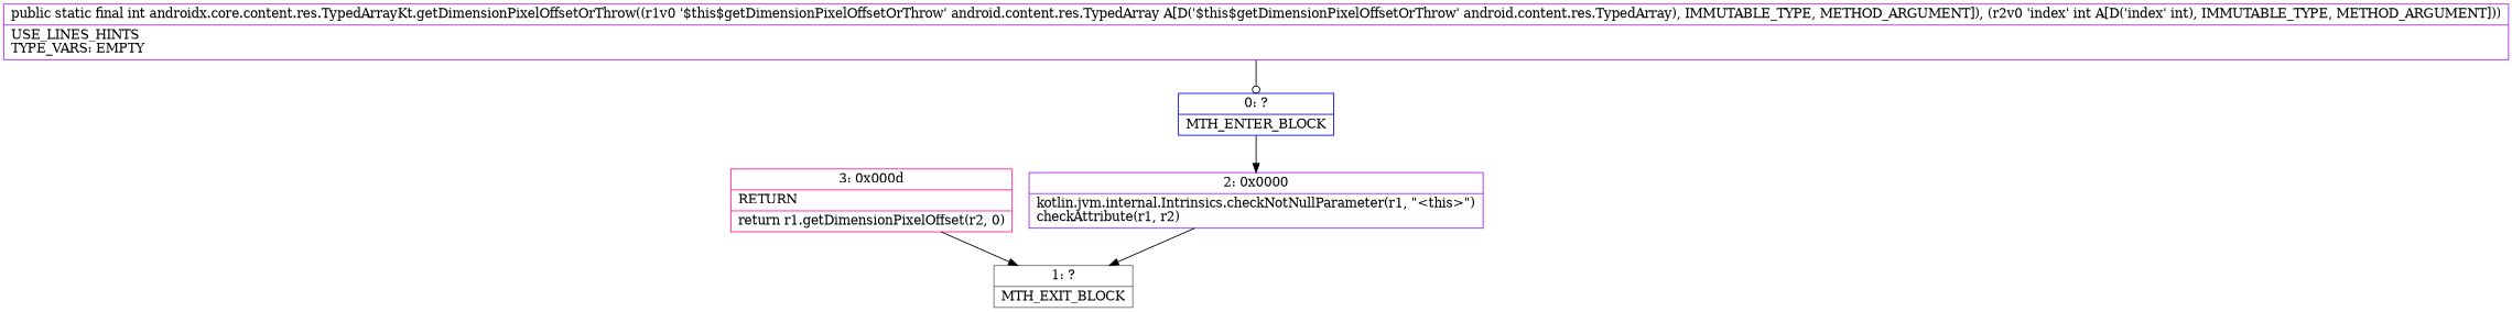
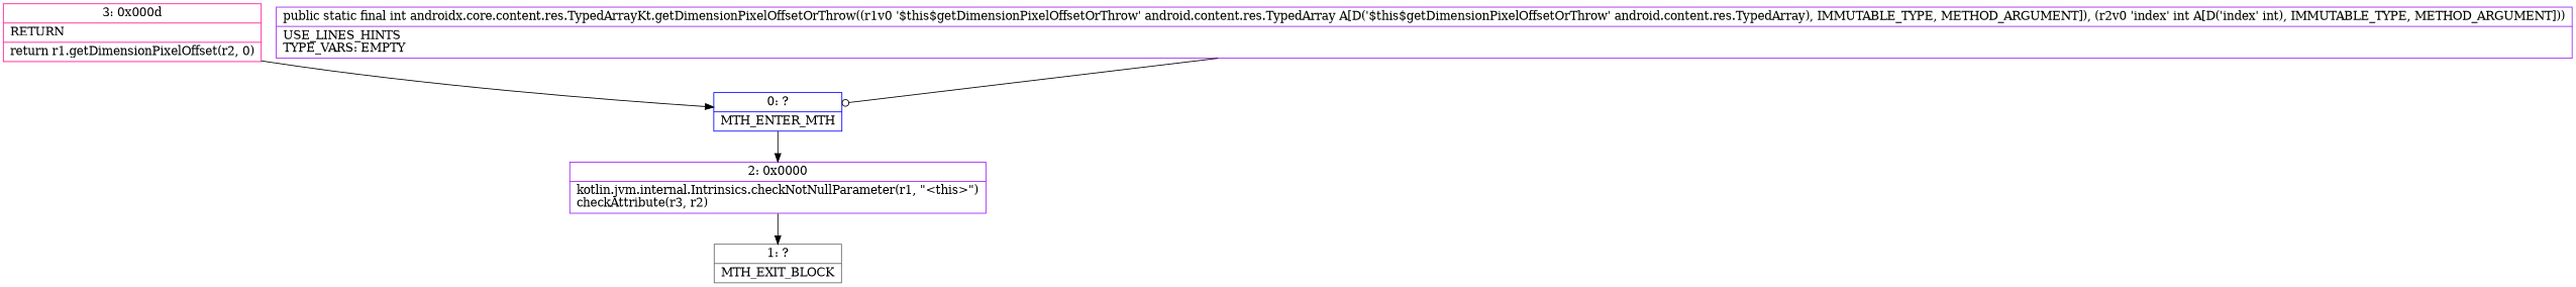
  digraph {
    node [color=purple shape=record]
    edge [arrowhead=normal]
-   n1 [color=blue label="{0\:\ ?|MTH_ENTER_BLOCK\l}"]
-   n2 [label="{2\:\ 0x0000|kotlin.jvm.internal.Intrinsics.checkNotNullParameter(r1, \"\<this\>\")\lcheckAttribute(r1, r2)\l}"]
+   n1 [color=blue label="{0\:\ ?|MTH_ENTER_MTH\l}"]
+   n2 [label="{2\:\ 0x0000|kotlin.jvm.internal.Intrinsics.checkNotNullParameter(r1, \"\<this\>\")\lcheckAttribute(r3, r2)\l}"]
    n3 [color=gray40 label="{1\:\ ?|MTH_EXIT_BLOCK\l}"]
    n4 [color=deeppink label="{3\:\ 0x000d|RETURN\l|return r1.getDimensionPixelOffset(r2, 0)\l}"]
    n5 [label="{public static final int androidx.core.content.res.TypedArrayKt.getDimensionPixelOffsetOrThrow((r1v0 '$this$getDimensionPixelOffsetOrThrow' android.content.res.TypedArray A[D('$this$getDimensionPixelOffsetOrThrow' android.content.res.TypedArray), IMMUTABLE_TYPE, METHOD_ARGUMENT]), (r2v0 'index' int A[D('index' int), IMMUTABLE_TYPE, METHOD_ARGUMENT]))  | USE_LINES_HINTS\lTYPE_VARS: EMPTY\l}"]
    n1 -> n2
    n2 -> n3
-   n4 -> n3
+   n4 -> n1
    n5 -> n1 [arrowhead=odot]
  }
